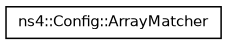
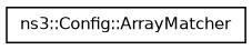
  digraph {
    rankdir=TB
-   n1 [color=black fillcolor=white fontname=Helvetica fontsize=10 height=0.2 label="ns4::Config::ArrayMatcher" shape=record style=filled width=0.4]
+   n1 [color=black fillcolor=white fontname=Helvetica fontsize=10 height=0.2 label="ns3::Config::ArrayMatcher" shape=record style=filled width=0.4]
  }
